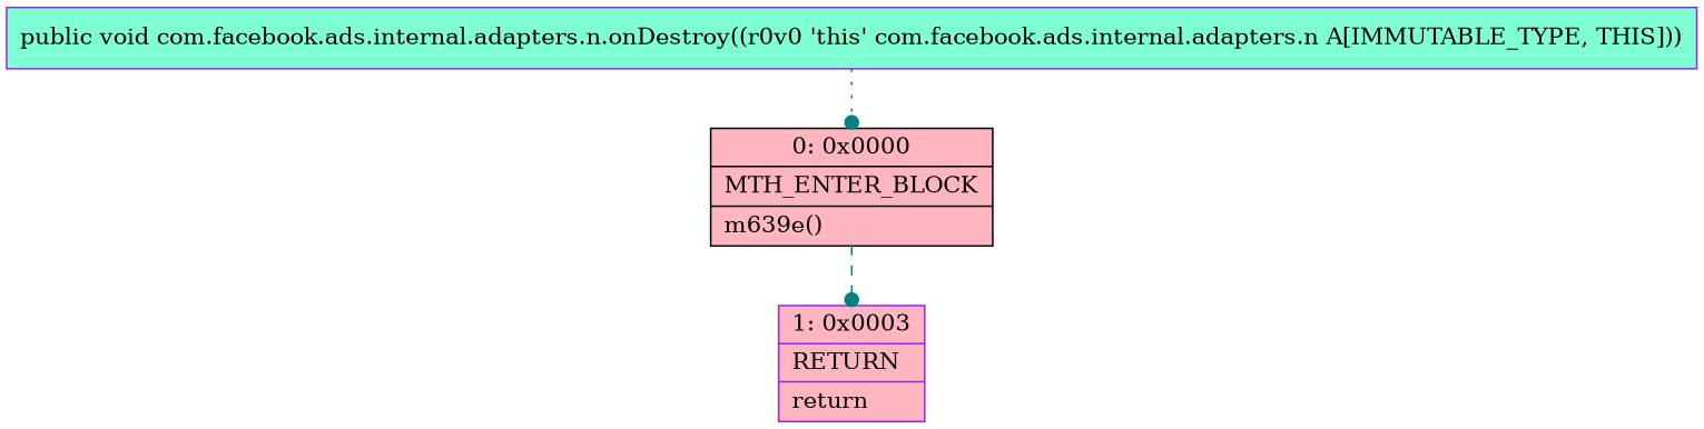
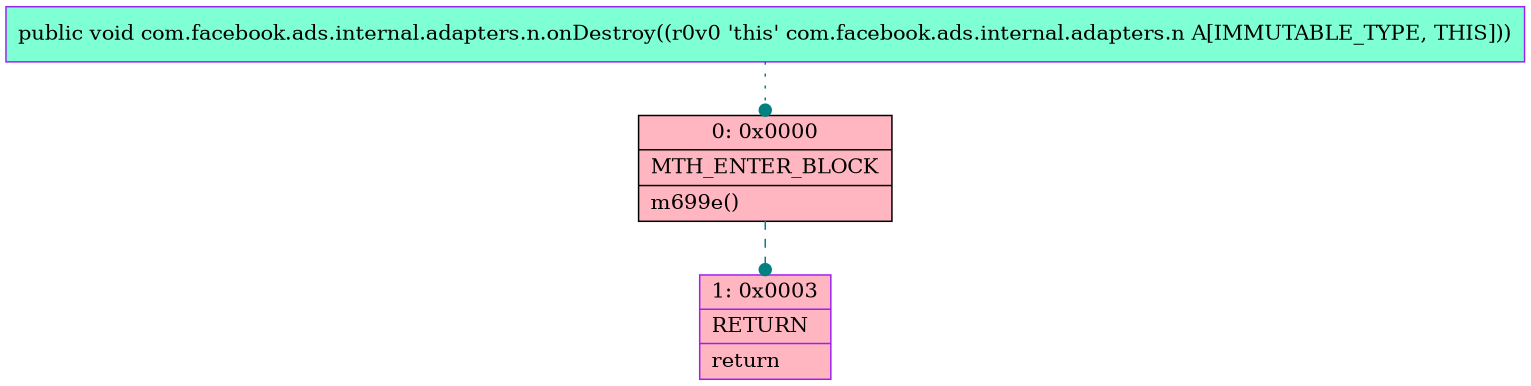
  digraph {
    node [shape=record style=filled fillcolor=lightpink color=purple]
    edge [color=teal arrowhead=dot]
-   n1 [label="{0\:\ 0x0000|MTH_ENTER_BLOCK\l|m639e()\l}" color=black]
+   n1 [label="{0\:\ 0x0000|MTH_ENTER_BLOCK\l|m699e()\l}" color=black]
    n2 [label="{1\:\ 0x0003|RETURN\l|return\l}"]
    n3 [label="{public void com.facebook.ads.internal.adapters.n.onDestroy((r0v0 'this' com.facebook.ads.internal.adapters.n A[IMMUTABLE_TYPE, THIS])) }" fillcolor=aquamarine]
    n1 -> n2 [style=dashed]
    n3 -> n1 [style=dotted]
  }
